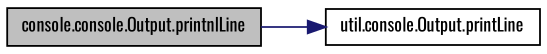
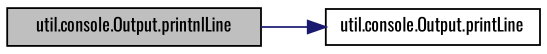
  digraph {
    rankdir=LR
    fontname=Oswald
    node [color=black fontname=Oswald fontsize=10 shape=record style=filled]
-   n1 [fillcolor=grey75 fontcolor=black height=0.2 label="console.console.Output.printnlLine" width=0.4]
+   n1 [fillcolor=grey75 fontcolor=black height=0.2 label="util.console.Output.printnlLine" width=0.4]
    n2 [fillcolor=white height=0.2 label="util.console.Output.printLine" width=0.4]
    n1 -> n2 [color=midnightblue fontname=Oswald fontsize=10 labelfontname=Helvetica labelfontsize=10 style=solid]
  }
